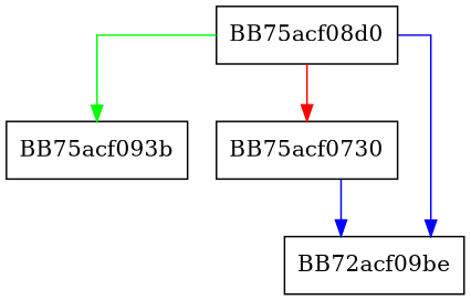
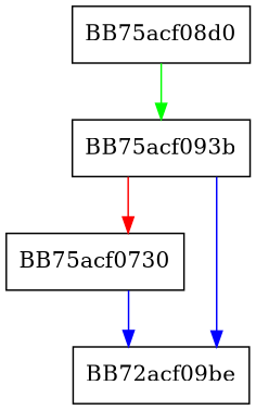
  digraph {
    splines=ortho
    node [shape=box]
    edge [color=blue]
    BB75acf08d0
    BB75acf093b
    n3 [label=BB75acf0730]
    n4 [label=BB72acf09be]
    BB75acf08d0 -> BB75acf093b [color=green]
-   BB75acf08d0 -> n3 [color=red]
-   BB75acf08d0 -> n4
+   BB75acf093b -> n3 [color=red]
+   BB75acf093b -> n4
    n3 -> n4
  }
